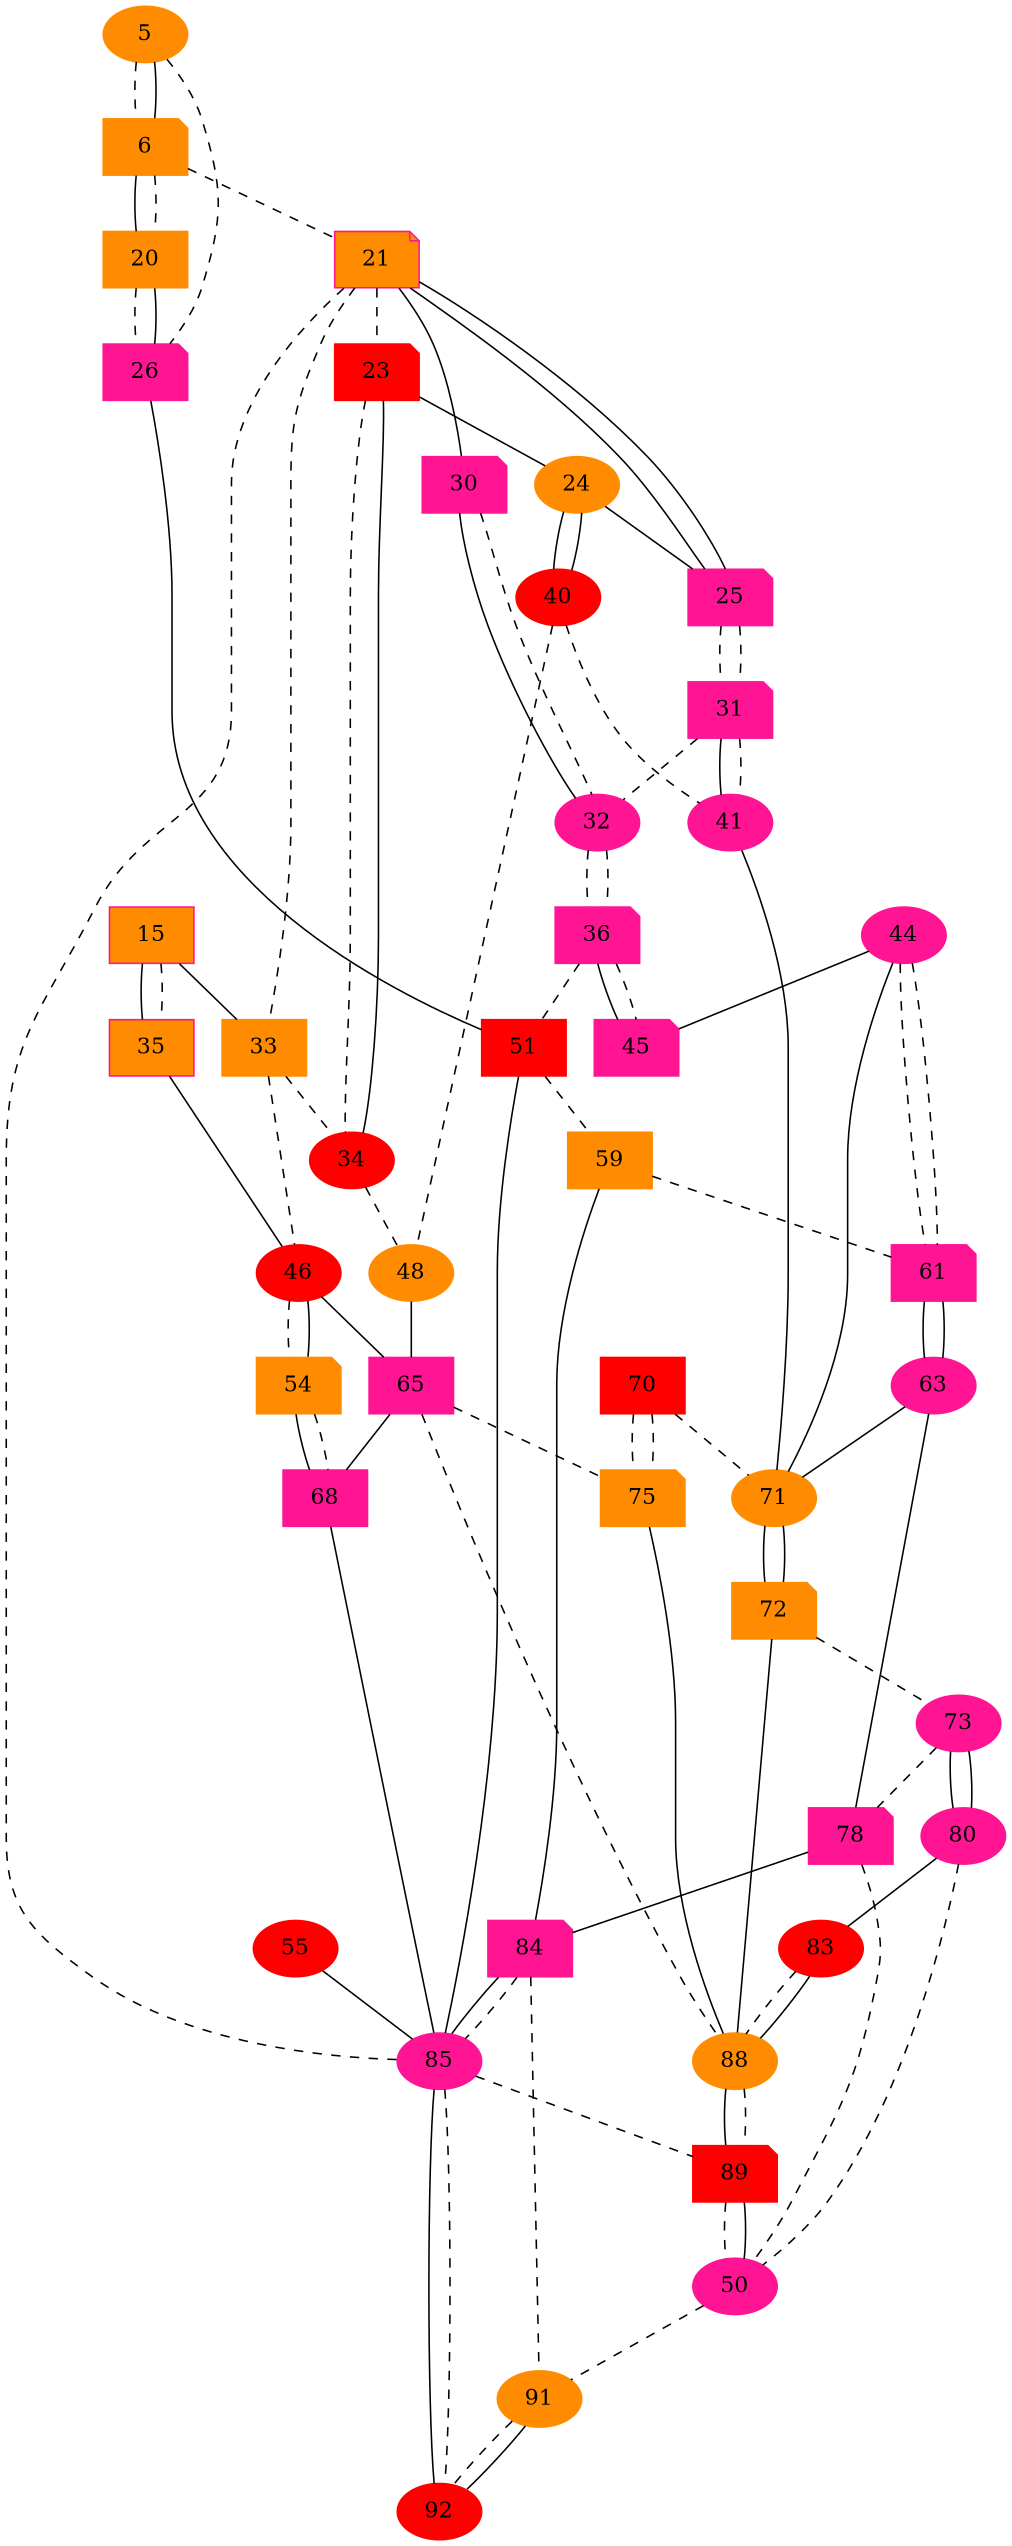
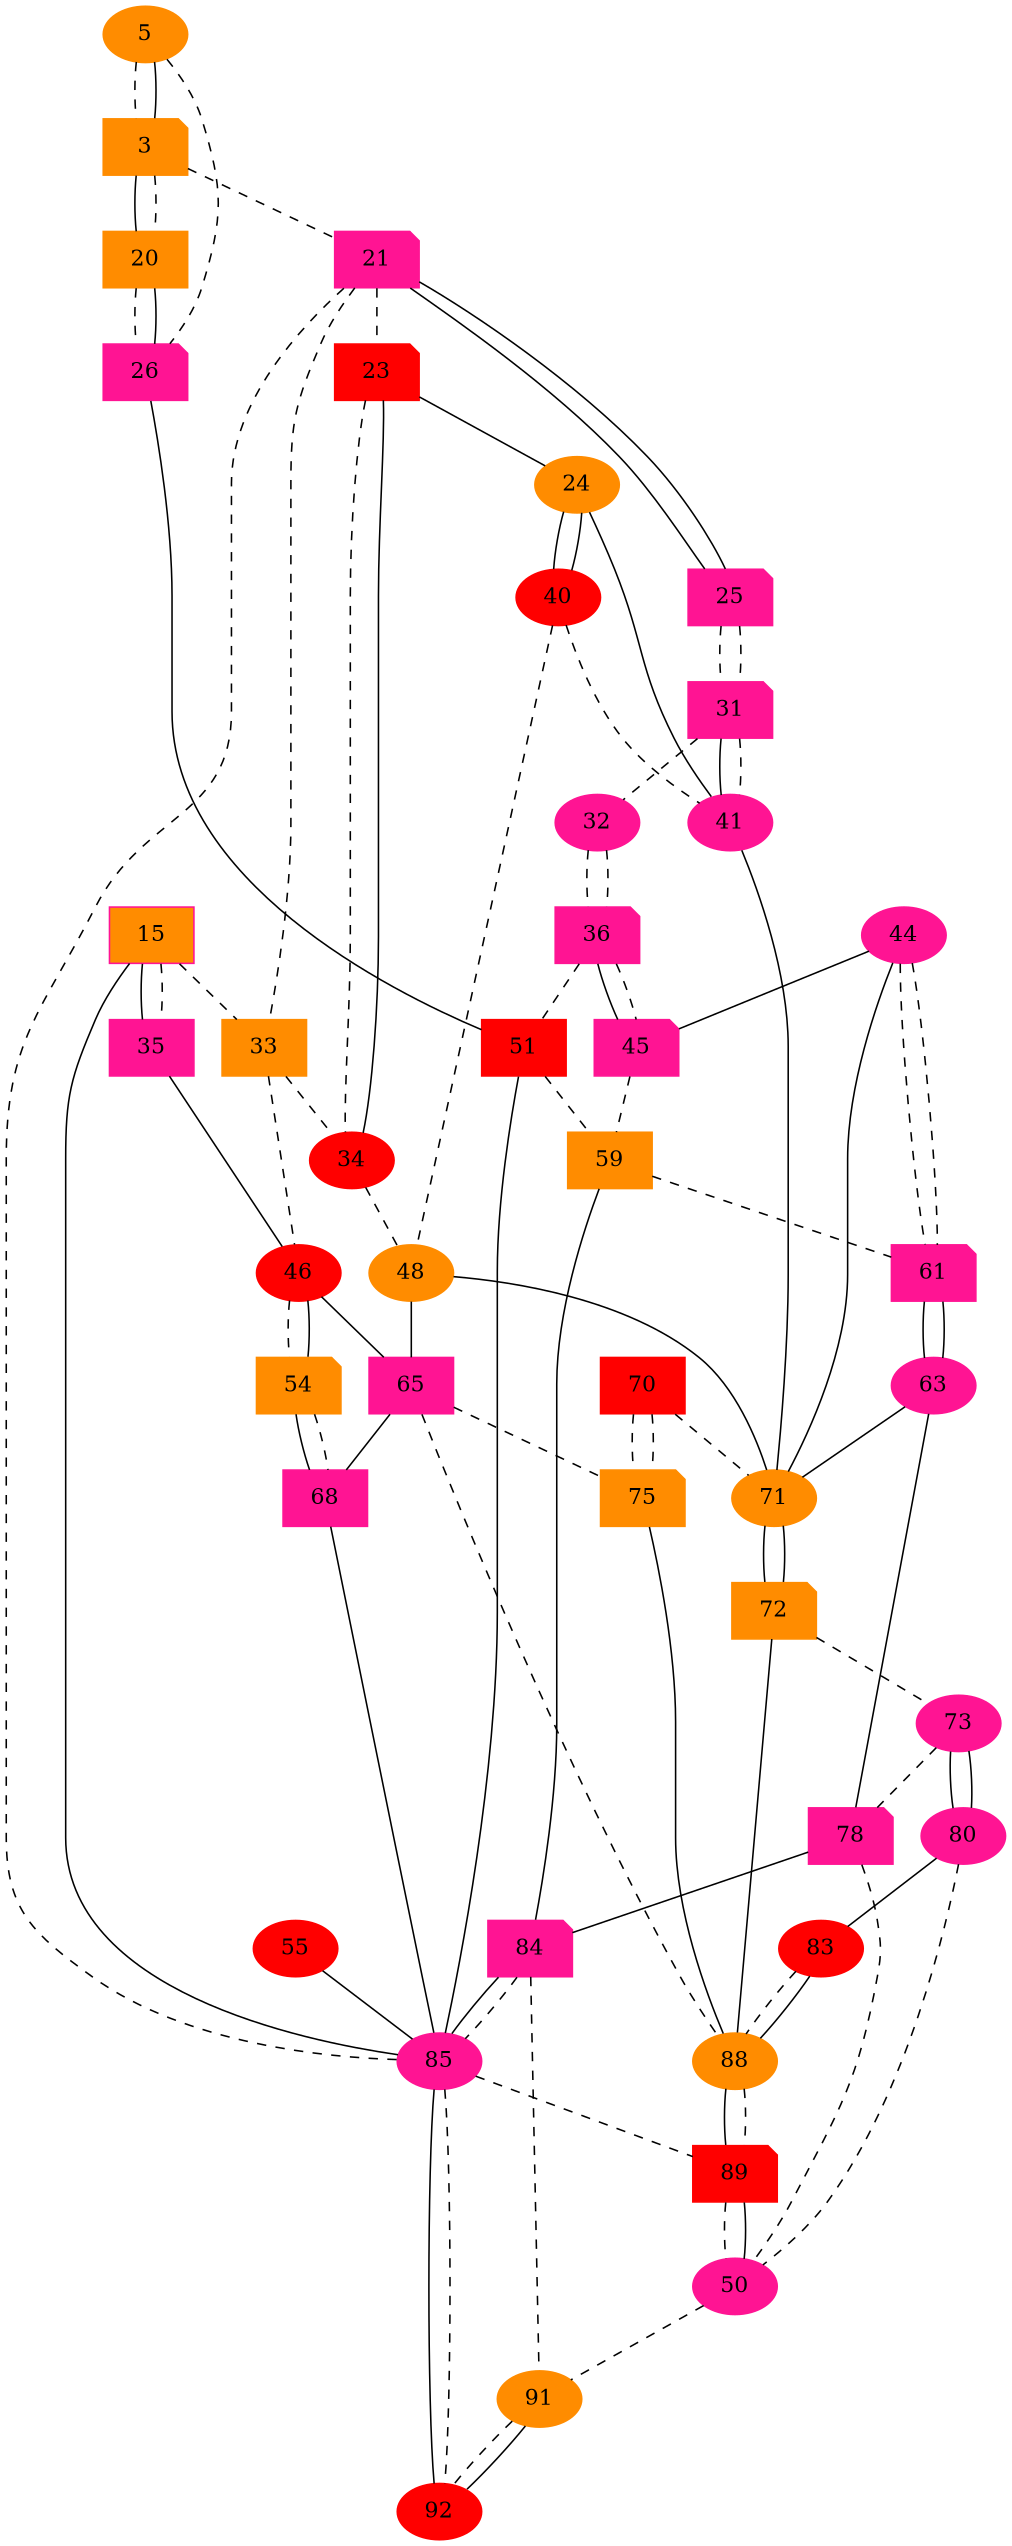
  graph {
    node [color=deeppink shape=ellipse style=filled]
    edge [style=solid]
    5 [color=darkorange super="+4"]
-   6 [color=darkorange shape=note]
+   6 [color=darkorange shape=note label=3]
    26 [shape=note]
-   21 [shape=note super="+8+17" fillcolor=darkorange]
+   21 [shape=note super="+8+17"]
    20 [color=darkorange shape=box]
    33 [color=darkorange shape=box super="+16"]
    85 [super="+58+57+52+28+69"]
-   30 [shape=note super="+22+18"]
    23 [color=red shape=note]
    25 [shape=note]
    51 [color=red shape=box super="+37"]
    15 [fillcolor=darkorange shape=box super="+13"]
-   35 [shape=box fillcolor=darkorange]
+   35 [shape=box]
    34 [color=red]
    46 [color=red super="+39"]
    89 [color=red shape=note]
    92 [color=red]
    32
    24 [color=darkorange]
    31 [shape=note]
    40 [color=red]
    48 [color=darkorange super="+42"]
    41
    59 [color=darkorange shape=box super="+53"]
    36 [shape=note]
    71 [color=darkorange super="+62+50+49"]
    45 [shape=note]
    54 [color=darkorange shape=note]
    65 [shape=box super="+64"]
    72 [color=darkorange shape=note]
    44
    61 [shape=note]
    63
    84 [shape=note super="+79+60"]
    68 [shape=box]
    75 [color=darkorange shape=note super="+66"]
    88 [color=darkorange super="+87+76+77"]
    55 [color=red]
    91 [color=darkorange super="+86"]
    78 [shape=note super="+74"]
    n41 [label=50 super="+81+82"]
    70 [color=red shape=box super="+67"]
    73
    80
    83 [color=red]
    5 -- 6 [style=dashed weight=2]
    5 -- 6
    5 -- 26 [style=dashed]
    6 -- 21 [style=dashed weight=2]
    6 -- 20
    6 -- 20 [style=dashed]
    26 -- 51
    21 -- 33 [style=dashed]
    21 -- 85 [style=dashed]
-   21 -- 30 [weight=2]
    21 -- 23 [style=dashed]
    21 -- 25
    21 -- 25
    20 -- 26 [style=dashed]
    20 -- 26
    33 -- 34 [style=dashed]
    33 -- 46 [style=dashed]
    85 -- 89 [style=dashed]
    85 -- 92 [weight=2]
    85 -- 92 [style=dashed]
-   30 -- 32
-   30 -- 32 [style=dashed]
    23 -- 34 [style=dashed]
    23 -- 34
    23 -- 24
    25 -- 31 [style=dashed]
    25 -- 31 [style=dashed]
    51 -- 85 [weight=2]
    51 -- 59 [style=dashed]
-   15 -- 33
+   15 -- 33 [style=dashed]
+   15 -- 85 [weight=2]
    15 -- 35 [weight=2]
    15 -- 35 [style=dashed]
    35 -- 46
    34 -- 48 [style=dashed]
    46 -- 54 [style=dashed weight=2]
    46 -- 54
    46 -- 65
    89 -- n41 [style=dashed]
    89 -- n41
    32 -- 36 [style=dashed]
    32 -- 36 [style=dashed]
-   24 -- 25
+   24 -- 41
    24 -- 40
    24 -- 40
    31 -- 32 [style=dashed]
    31 -- 41
    31 -- 41 [style=dashed]
    40 -- 48 [style=dashed]
    40 -- 41 [style=dashed]
+   48 -- 71
    48 -- 65
    41 -- 71
    59 -- 61 [style=dashed]
    59 -- 84
    36 -- 51 [style=dashed]
    36 -- 45
    36 -- 45 [style=dashed]
    71 -- 72
    71 -- 72
+   45 -- 59 [style=dashed]
    54 -- 68
    54 -- 68 [style=dashed]
    65 -- 68
    65 -- 75 [style=dashed]
    65 -- 88 [style=dashed]
    72 -- 88
    72 -- 73 [style=dashed]
    44 -- 71
    44 -- 45
    44 -- 61 [style=dashed]
    44 -- 61 [style=dashed]
    61 -- 63
    61 -- 63
    63 -- 71
    63 -- 78
    84 -- 85 [weight=2]
    84 -- 85 [style=dashed]
    84 -- 91 [style=dashed]
    68 -- 85
    75 -- 88
    88 -- 89
    88 -- 89 [style=dashed]
    55 -- 85 [weight=3]
    91 -- 92 [style=dashed]
    91 -- 92
    78 -- 84
    78 -- n41 [style=dashed]
    n41 -- 91 [style=dashed weight=2]
    70 -- 71 [style=dashed weight=2]
    70 -- 75 [style=dashed weight=2]
    70 -- 75 [style=dashed]
    73 -- 78 [style=dashed]
    73 -- 80
    73 -- 80
    80 -- n41 [style=dashed]
    80 -- 83
    83 -- 88 [style=dashed weight=2]
    83 -- 88
  }
